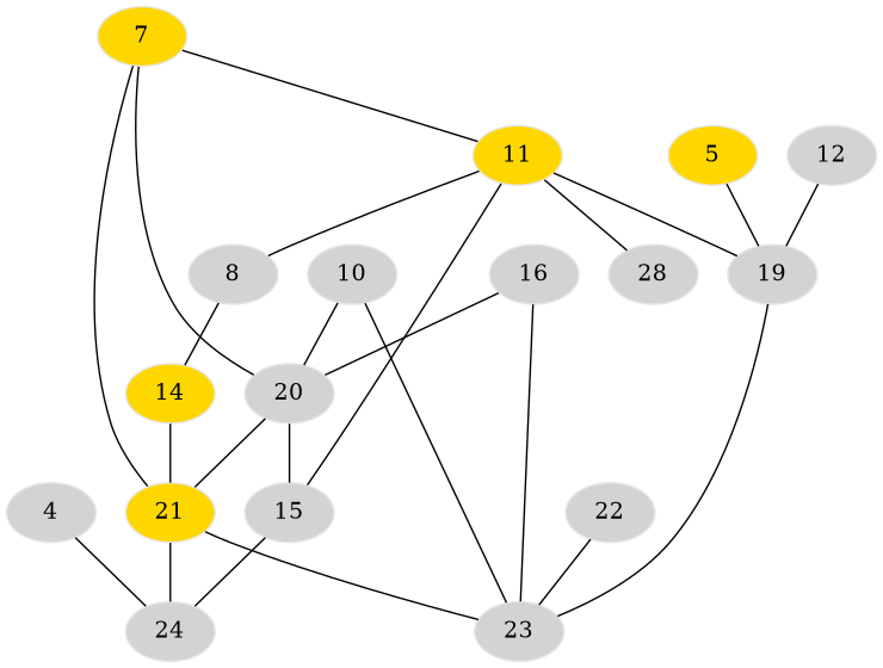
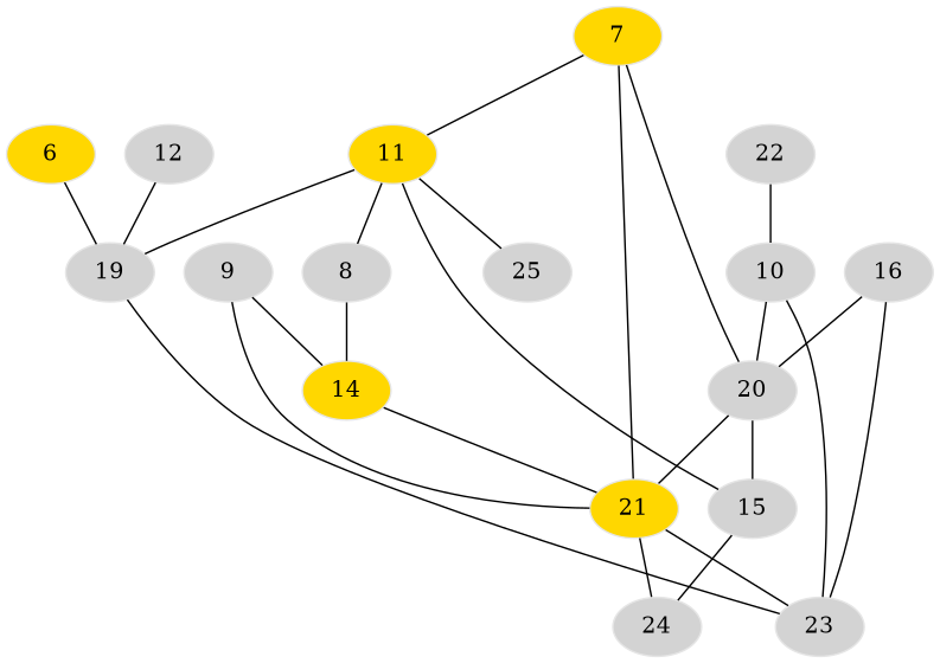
  graph {
    node [color=gray90 fillcolor=lightgrey style=filled]
    edge [weight=1.0]
-   4
    24
-   5 [fillcolor=gold]
+   5 [fillcolor=gold label=6]
    19
    23
    7 [fillcolor=gold]
    11 [fillcolor=gold]
    20
    21 [fillcolor=gold]
    8
    15
-   25 [label=28]
+   25
    14 [fillcolor=gold]
+   9
    10
    12
    16
    22
-   4 -- 24
    5 -- 19
    19 -- 23
    7 -- 11
    7 -- 20
    7 -- 21
    11 -- 19 [weight=2.0]
    11 -- 8
    11 -- 15
    11 -- 25
    20 -- 21
    20 -- 15
    21 -- 24 [weight=2.0]
    21 -- 23
    8 -- 14
    15 -- 24 [weight=2.0]
    14 -- 21
+   9 -- 21
+   9 -- 14
    10 -- 23
    10 -- 20
    12 -- 19
    16 -- 23
    16 -- 20 [weight=2.0]
-   22 -- 23
+   22 -- 10
  }
